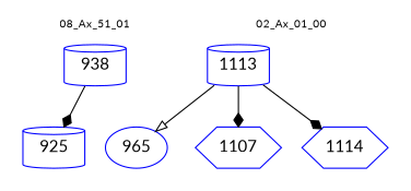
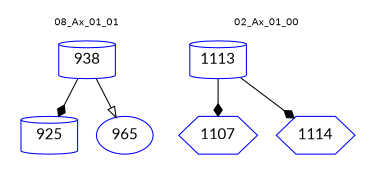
  digraph {
    fontname=Lato
    node [color=blue fontname=Lato shape=cylinder]
    edge [arrowhead=diamond color=black fontname=Lato]
    n1 [label=938]
    n2 [label=925]
    n3 [label=965 shape=ellipse]
    n4 [label=1113]
    n5 [label=1107 shape=hexagon]
    n6 [label=1114 shape=hexagon]
    subgraph cluster_1 {
      color=white
      fontsize=10
-     label="08_Ax_51_01"
+     label="08_Ax_01_01"
      n1
      n2
      n3
    }
    subgraph cluster_2 {
      color=white
      fontsize=10
      label="02_Ax_01_00"
      n4
      n5
      n6
    }
    n1 -> n2
-   n4 -> n3 [arrowhead=onormal]
+   n1 -> n3 [arrowhead=onormal]
    n4 -> n5
    n4 -> n6
  }
